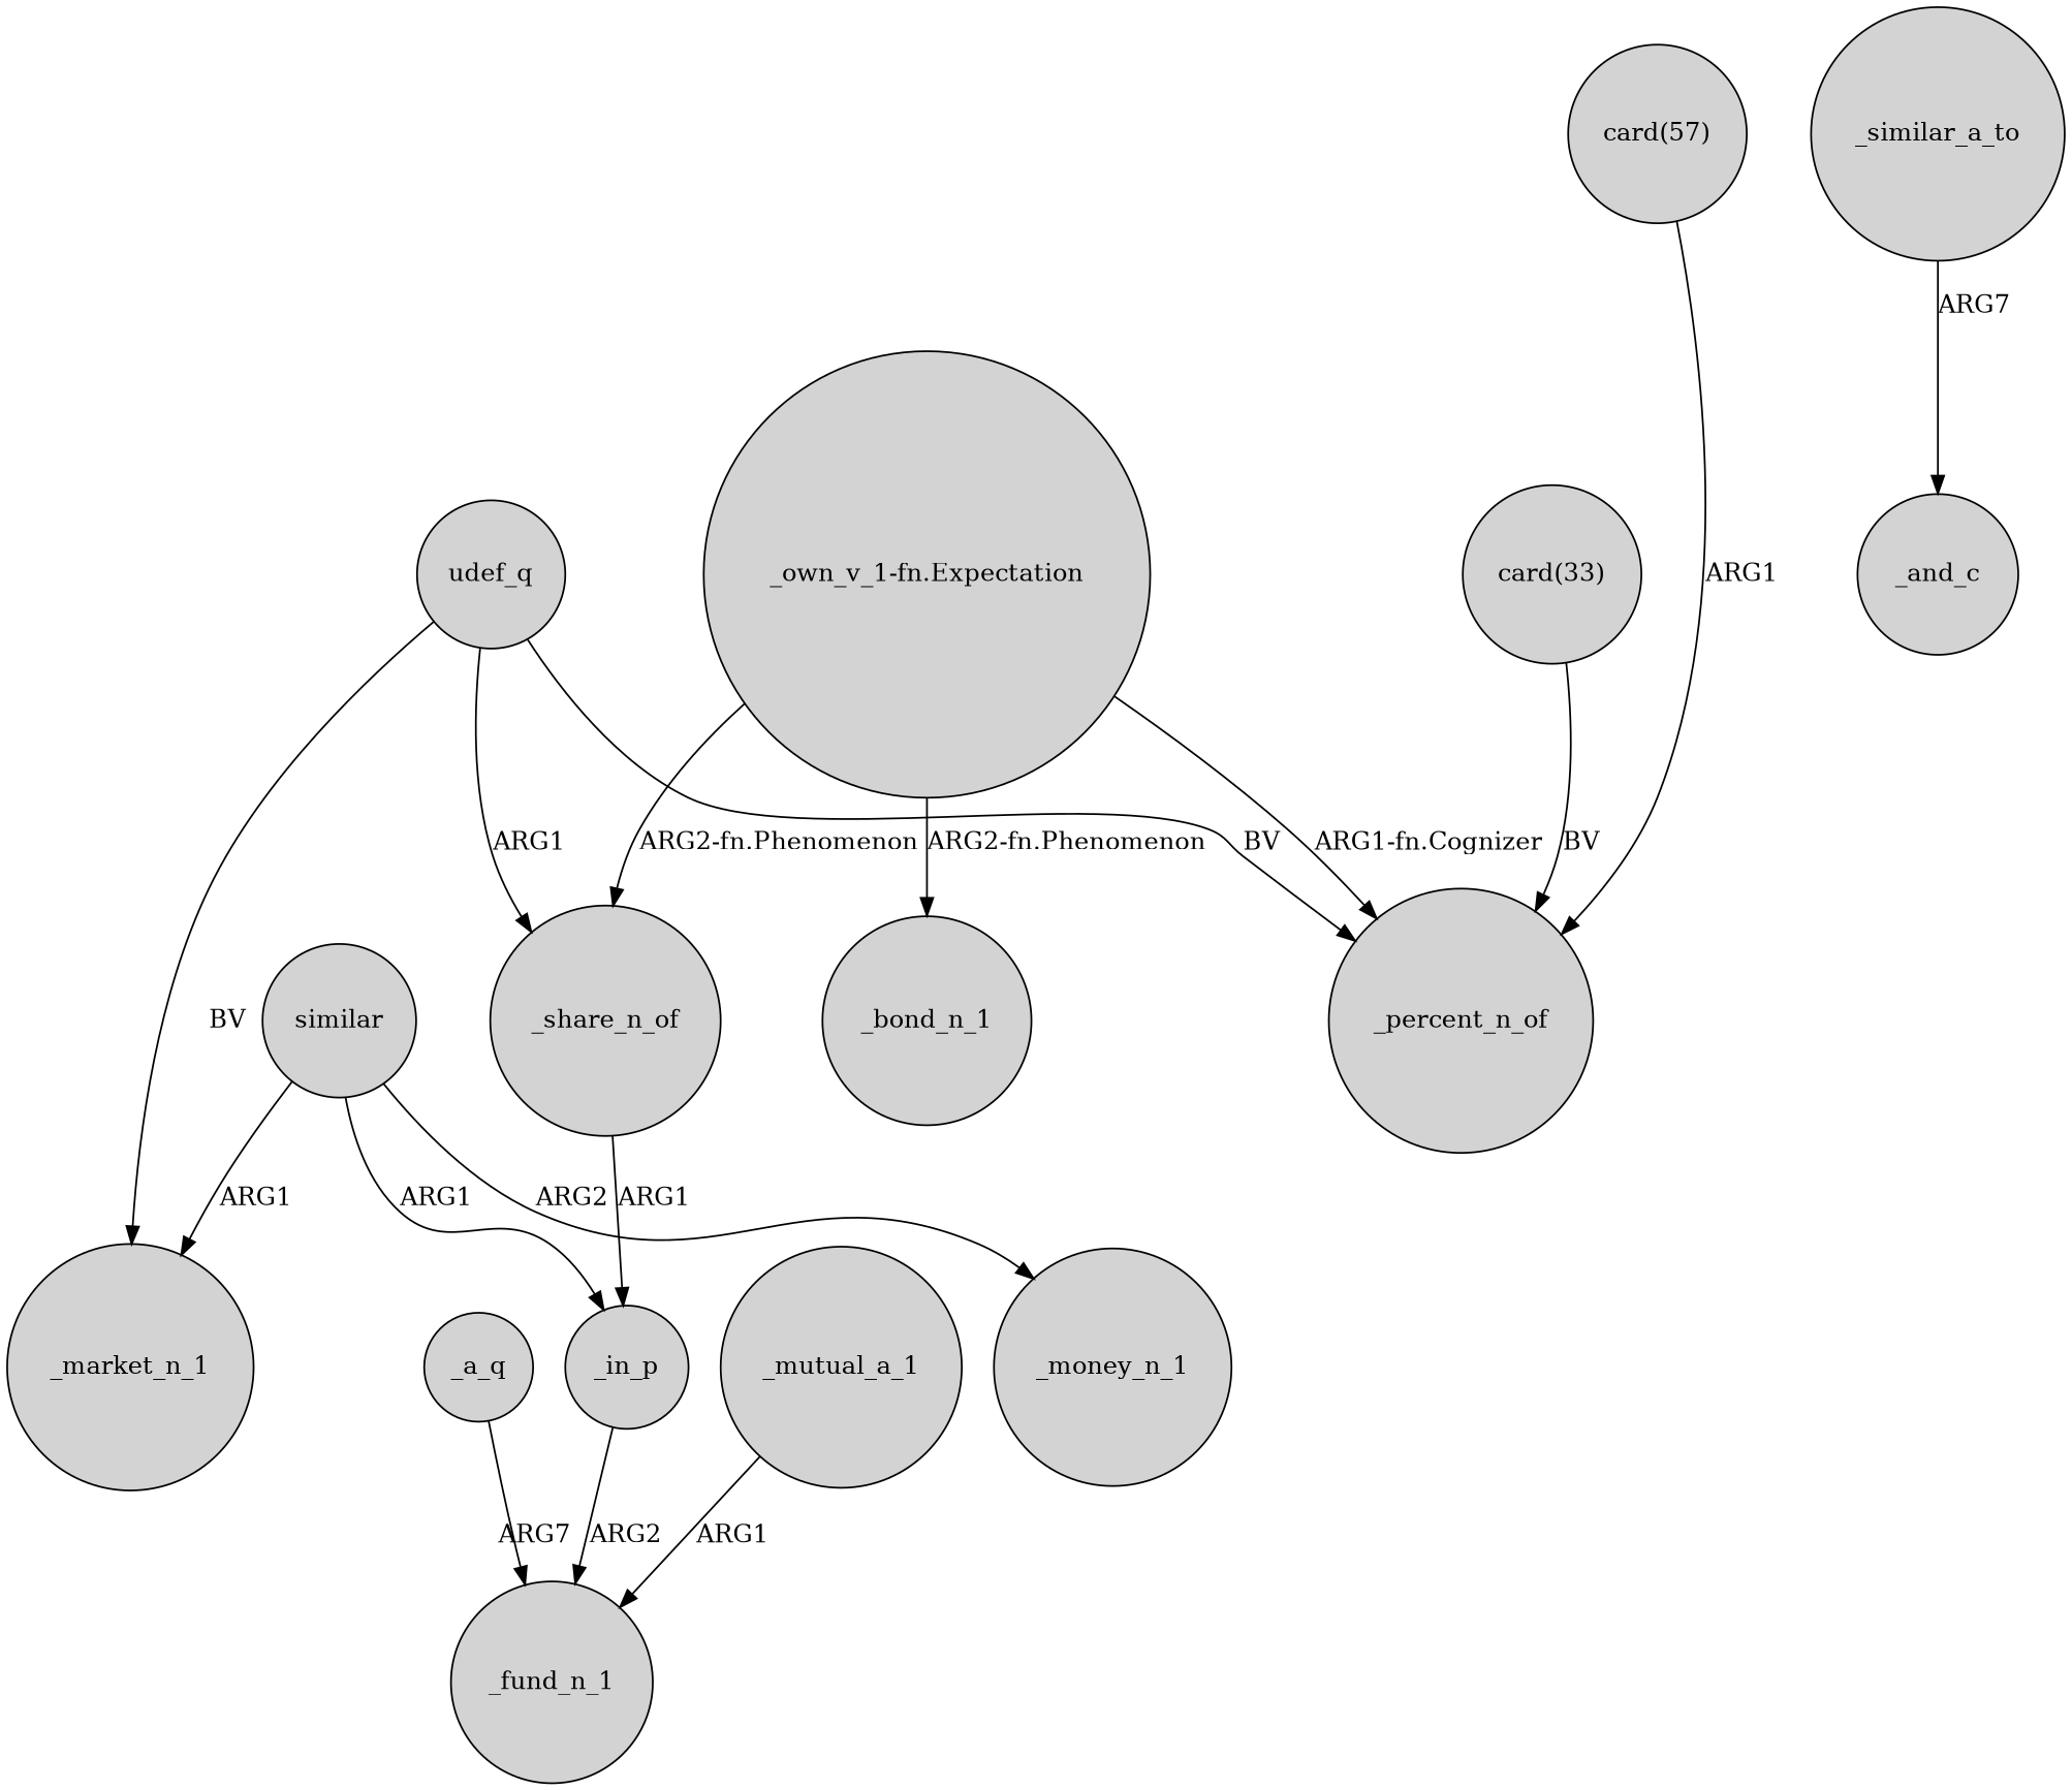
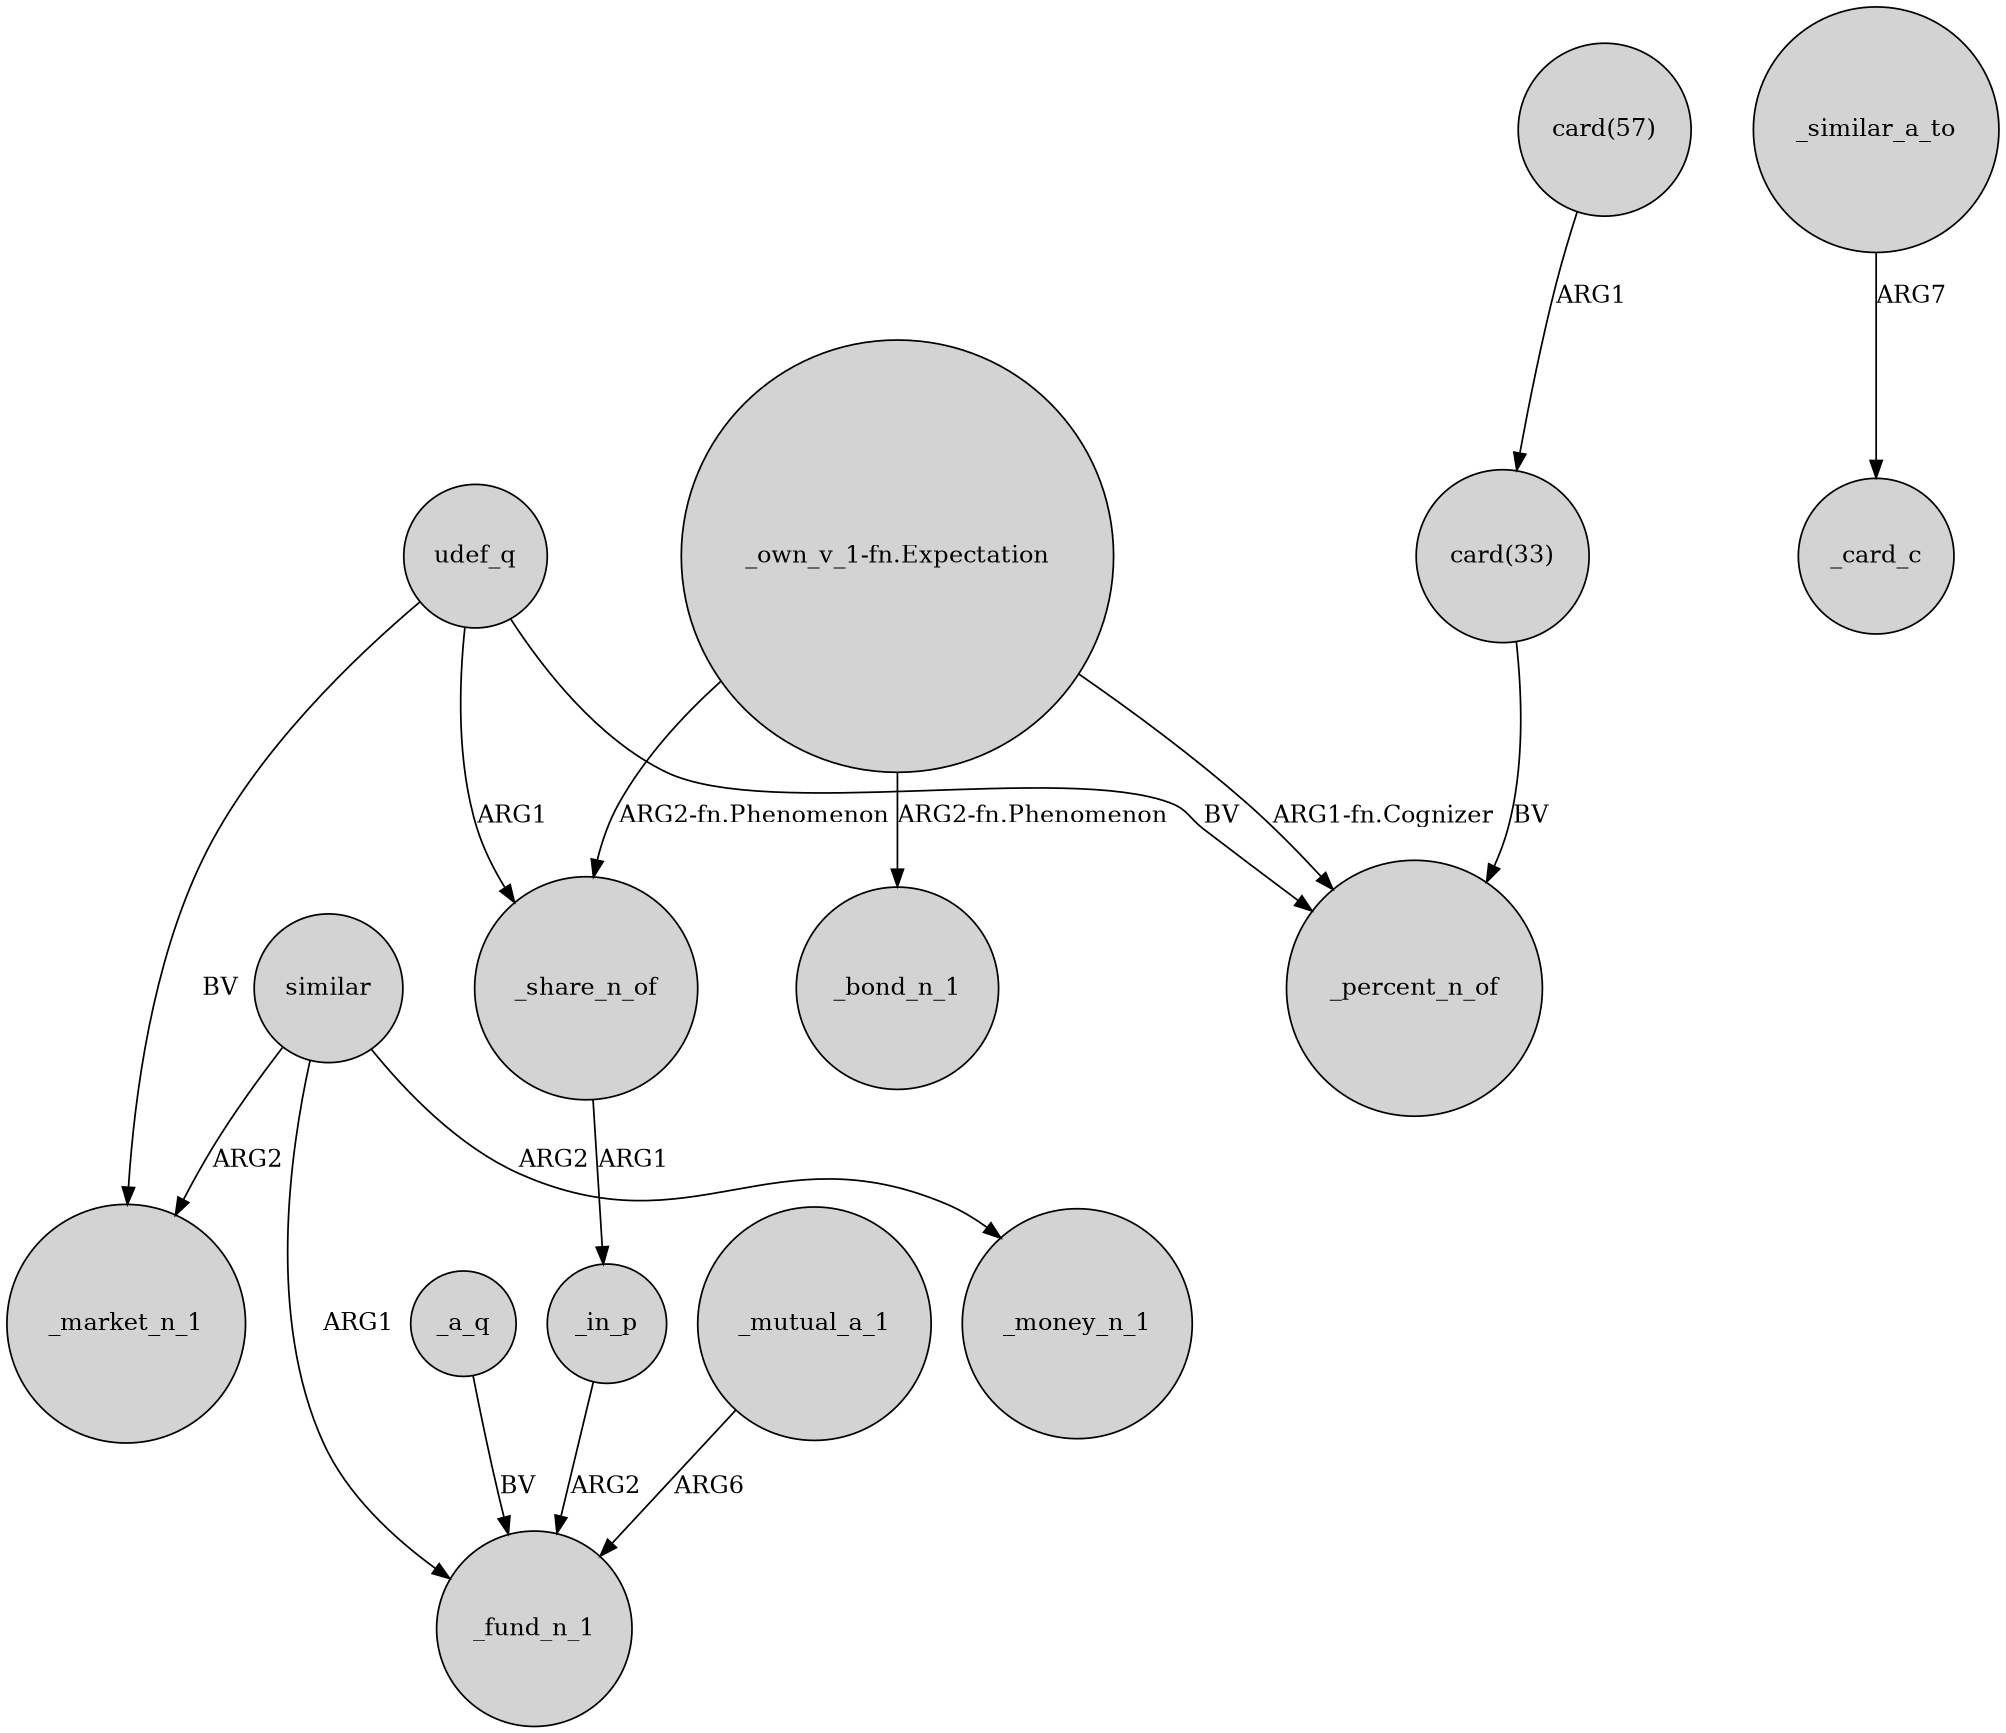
  digraph {
    node [shape=circle style=filled]
    udef_q
    _market_n_1
    _share_n_of
    _percent_n_of
    _in_p
    _similar_a_to
-   _and_c
+   _and_c [label=_card_c]
    _a_q
    _fund_n_1
    "_own_v_1-fn.Expectation"
    _bond_n_1
    "card(57)"
    n13 [label=similar]
    _money_n_1
    _mutual_a_1
    "card(33)"
    udef_q -> _market_n_1 [label=BV]
    udef_q -> _share_n_of [label=ARG1]
    udef_q -> _percent_n_of [label=BV]
    _share_n_of -> _in_p [label=ARG1]
    _in_p -> _fund_n_1 [label=ARG2]
    _similar_a_to -> _and_c [label=ARG7]
-   _a_q -> _fund_n_1 [label=ARG7]
+   _a_q -> _fund_n_1 [label=BV]
    "_own_v_1-fn.Expectation" -> _share_n_of [label="ARG2-fn.Phenomenon"]
    "_own_v_1-fn.Expectation" -> _percent_n_of [label="ARG1-fn.Cognizer"]
    "_own_v_1-fn.Expectation" -> _bond_n_1 [label="ARG2-fn.Phenomenon"]
-   "card(57)" -> _percent_n_of [label=ARG1]
-   n13 -> _market_n_1 [label=ARG1]
-   n13 -> _in_p [label=ARG1]
+   "card(57)" -> "card(33)" [label=ARG1]
+   n13 -> _market_n_1 [label=ARG2]
+   n13 -> _fund_n_1 [label=ARG1]
    n13 -> _money_n_1 [label=ARG2]
-   _mutual_a_1 -> _fund_n_1 [label=ARG1]
+   _mutual_a_1 -> _fund_n_1 [label=ARG6]
    "card(33)" -> _percent_n_of [label=BV]
  }
